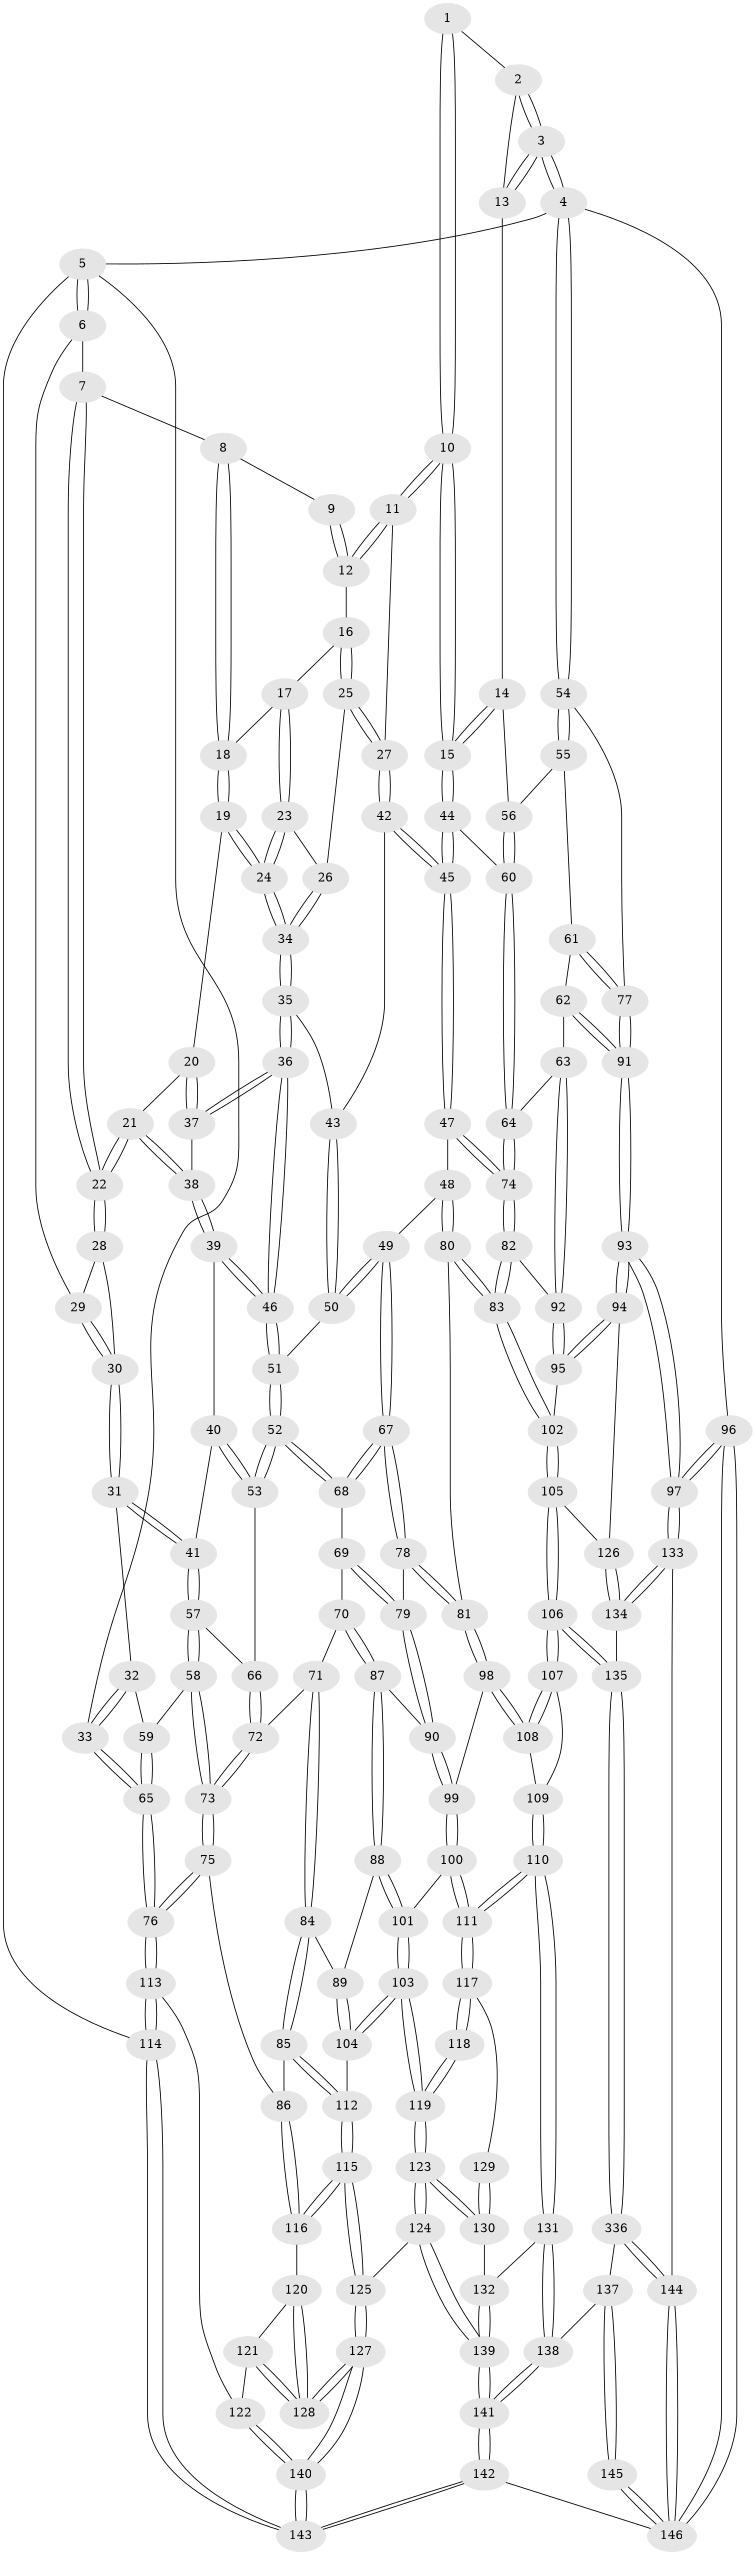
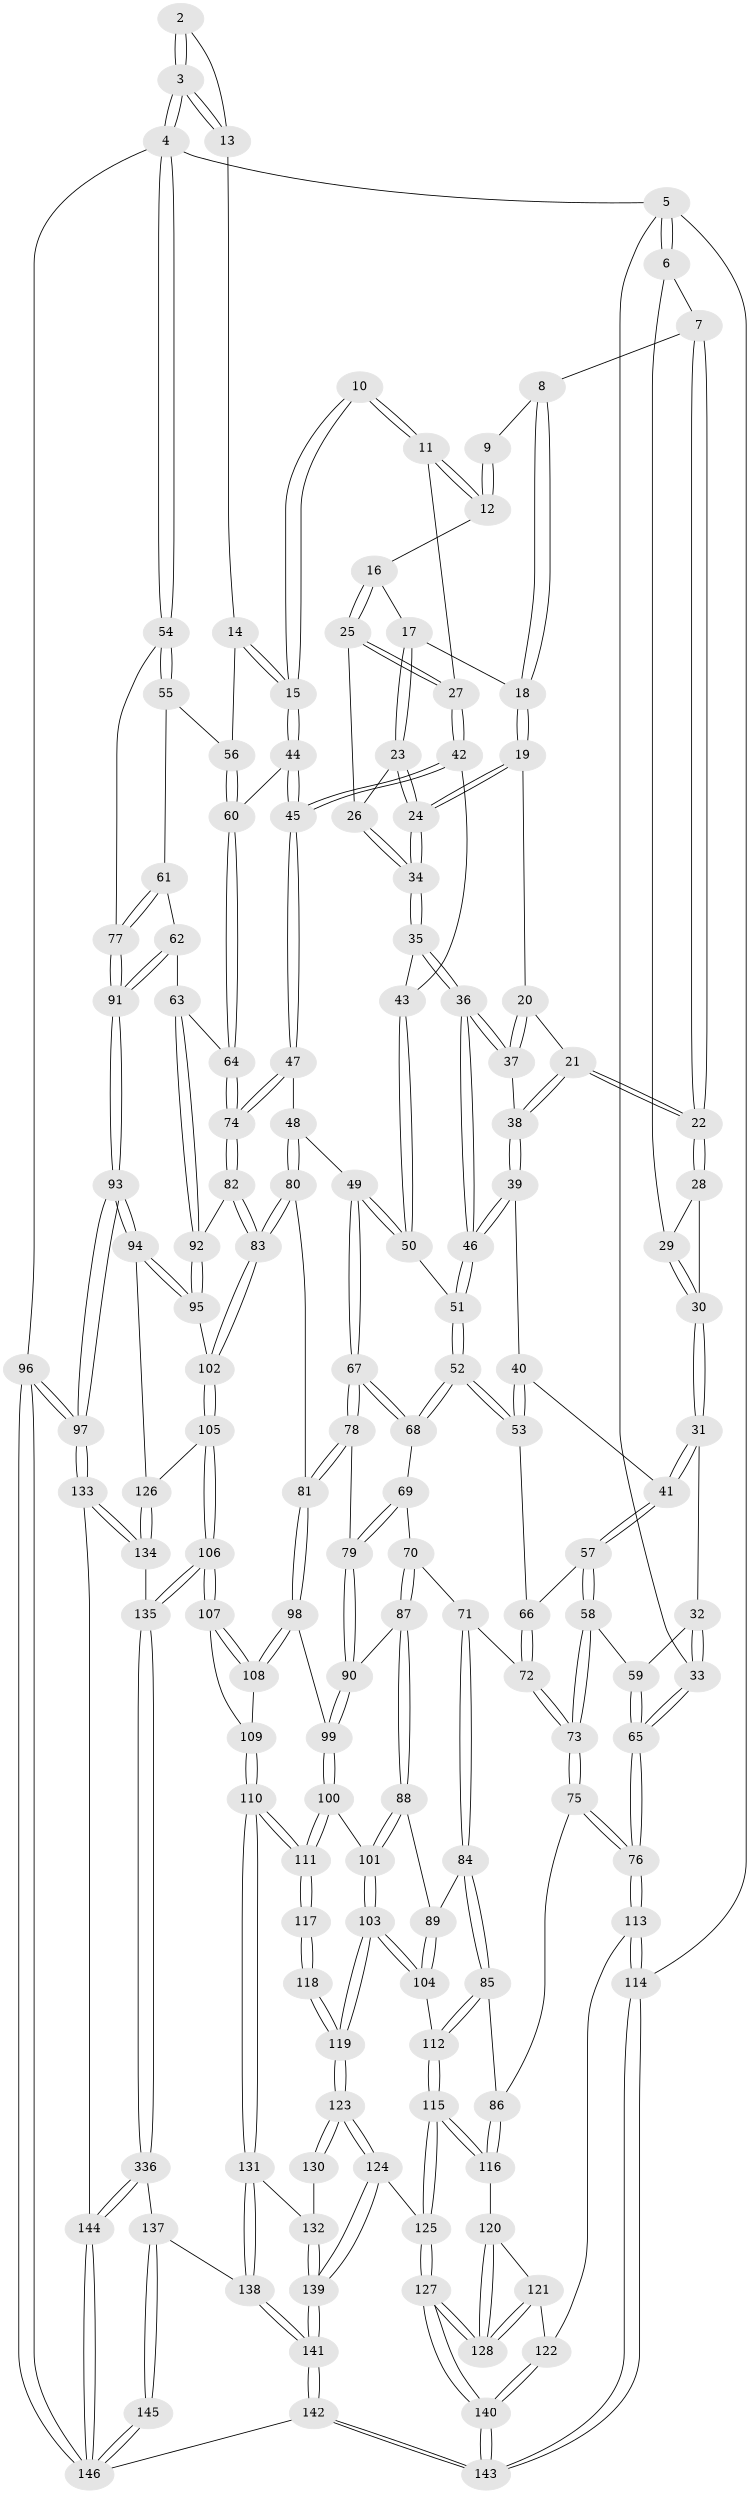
  graph {
    node [color=gray90 style=filled]
-   1
    2
    10
    3
    13
    11
    15
    4
    14
    5
    54
    96
    6
    33
    114
    55
    77
    97
    146
    7
    29
    65
    143
    8
    22
    30
    9
    18
    28
    12
    19
    16
    27
    44
    42
    17
    25
    56
    60
    45
    23
    26
    24
    20
    21
    37
    34
    38
    39
    35
    43
    31
    32
    41
    59
    57
    76
    36
    46
    50
    51
    40
    53
    66
    58
    47
    64
    48
    74
    52
    49
    80
    82
    67
    81
    83
    68
    78
    69
    72
    61
    91
    62
    73
    75
    63
    92
    93
    95
    113
    79
    70
    71
    87
    90
    84
    88
    85
    89
    86
    116
    122
    98
    99
    102
    108
    105
    112
    104
    115
    120
    101
    103
    100
    94
    126
    133
    134
    144
    109
    111
    117
    119
    106
    123
    107
    135
    n128 [label=336]
    110
    131
    132
    138
    118
-   129
    125
    140
    127
    121
    128
    130
    124
    139
    141
    137
    145
    142
-   1 -- 2
-   1 -- 10
-   1 -- 10
    2 -- 3
    2 -- 3
    2 -- 13
    10 -- 11
    10 -- 11
    10 -- 15
    10 -- 15
    3 -- 13
    3 -- 13
    3 -- 4
    3 -- 4
    13 -- 14
    11 -- 12
    11 -- 12
    11 -- 27
    15 -- 44
    15 -- 44
    4 -- 5
    4 -- 54
    4 -- 54
    4 -- 96
    14 -- 15
    14 -- 15
    14 -- 56
    5 -- 6
    5 -- 6
    5 -- 33
    5 -- 114
    54 -- 55
    54 -- 55
    54 -- 77
    96 -- 97
    96 -- 97
    96 -- 146
    96 -- 146
    6 -- 7
    6 -- 29
    33 -- 65
    33 -- 65
    114 -- 143
    114 -- 143
    55 -- 56
    55 -- 61
    77 -- 91
    77 -- 91
    97 -- 133
    97 -- 133
    7 -- 8
    7 -- 22
    7 -- 22
    29 -- 30
    29 -- 30
    65 -- 76
    65 -- 76
    8 -- 9
    8 -- 18
    8 -- 18
    22 -- 28
    22 -- 28
    30 -- 31
    30 -- 31
    9 -- 12
    9 -- 12
    18 -- 19
    18 -- 19
    28 -- 29
    28 -- 30
    12 -- 16
    19 -- 24
    19 -- 24
    19 -- 20
    16 -- 17
    16 -- 25
    16 -- 25
    27 -- 42
    27 -- 42
    44 -- 60
    44 -- 45
    44 -- 45
    42 -- 45
    42 -- 45
    42 -- 43
    17 -- 18
    17 -- 23
    17 -- 23
    25 -- 27
    25 -- 27
    25 -- 26
    56 -- 60
    56 -- 60
    60 -- 64
    60 -- 64
    45 -- 47
    45 -- 47
    23 -- 26
    23 -- 24
    23 -- 24
    26 -- 34
    26 -- 34
    24 -- 34
    24 -- 34
    20 -- 21
    20 -- 37
    20 -- 37
    21 -- 22
    21 -- 22
    21 -- 38
    21 -- 38
    37 -- 38
    34 -- 35
    34 -- 35
    38 -- 39
    38 -- 39
    39 -- 46
    39 -- 46
    39 -- 40
    35 -- 43
    35 -- 36
    35 -- 36
    43 -- 50
    43 -- 50
    31 -- 32
    31 -- 41
    31 -- 41
    32 -- 33
    32 -- 33
    32 -- 59
    41 -- 57
    41 -- 57
    59 -- 65
    59 -- 65
    57 -- 66
    57 -- 58
    57 -- 58
    76 -- 113
    76 -- 113
    36 -- 37
    36 -- 37
    36 -- 46
    36 -- 46
    46 -- 51
    46 -- 51
    50 -- 51
    51 -- 52
    51 -- 52
    40 -- 41
    40 -- 53
    40 -- 53
    53 -- 66
    66 -- 72
    66 -- 72
    58 -- 59
    58 -- 73
    58 -- 73
    47 -- 48
    47 -- 74
    47 -- 74
    64 -- 74
    64 -- 74
    48 -- 49
    48 -- 80
    48 -- 80
    74 -- 82
    74 -- 82
    52 -- 53
    52 -- 53
    52 -- 68
    52 -- 68
    49 -- 50
    49 -- 50
    49 -- 67
    49 -- 67
    80 -- 81
    80 -- 83
    80 -- 83
    82 -- 83
    82 -- 83
    82 -- 92
    67 -- 68
    67 -- 68
    67 -- 78
    67 -- 78
    81 -- 98
    81 -- 98
    83 -- 102
    83 -- 102
    68 -- 69
    78 -- 81
    78 -- 81
    78 -- 79
    69 -- 79
    69 -- 79
    69 -- 70
    72 -- 73
    72 -- 73
    61 -- 77
    61 -- 77
    61 -- 62
    91 -- 93
    91 -- 93
    62 -- 91
    62 -- 91
    62 -- 63
    73 -- 75
    73 -- 75
    75 -- 76
    75 -- 76
    75 -- 86
    63 -- 64
    63 -- 92
    63 -- 92
    92 -- 95
    92 -- 95
    93 -- 97
    93 -- 97
    93 -- 94
    93 -- 94
    95 -- 102
    113 -- 114
    113 -- 114
    113 -- 122
    79 -- 90
    79 -- 90
    70 -- 71
    70 -- 87
    70 -- 87
    71 -- 72
    71 -- 84
    71 -- 84
    87 -- 90
    87 -- 88
    87 -- 88
    90 -- 99
    90 -- 99
    84 -- 85
    84 -- 85
    84 -- 89
    88 -- 89
    88 -- 101
    88 -- 101
    85 -- 86
    85 -- 112
    85 -- 112
    89 -- 104
    89 -- 104
    86 -- 116
    86 -- 116
    116 -- 120
    122 -- 140
    122 -- 140
    98 -- 99
    98 -- 108
    98 -- 108
    99 -- 100
    99 -- 100
    102 -- 105
    102 -- 105
    108 -- 109
    105 -- 126
    105 -- 106
    105 -- 106
    112 -- 115
    112 -- 115
    104 -- 112
    115 -- 116
    115 -- 116
    115 -- 125
    115 -- 125
    120 -- 121
    120 -- 128
    120 -- 128
    101 -- 103
    101 -- 103
    103 -- 104
    103 -- 104
    103 -- 119
    103 -- 119
    100 -- 101
    100 -- 111
    100 -- 111
    94 -- 95
    94 -- 95
    94 -- 126
    126 -- 134
    126 -- 134
    133 -- 134
    133 -- 134
    133 -- 144
    134 -- 135
    144 -- 146
    144 -- 146
    109 -- 110
    109 -- 110
    111 -- 117
    111 -- 117
    117 -- 118
    117 -- 118
-   117 -- 129
    119 -- 123
    119 -- 123
    106 -- 107
    106 -- 107
    106 -- 135
    106 -- 135
    123 -- 130
    123 -- 130
    123 -- 124
    123 -- 124
    107 -- 108
    107 -- 108
    107 -- 109
    135 -- n128
    135 -- n128
    n128 -- 144
    n128 -- 144
    n128 -- 137
    110 -- 111
    110 -- 111
    110 -- 131
    110 -- 131
    131 -- 132
    131 -- 138
    131 -- 138
    132 -- 139
    132 -- 139
    138 -- 141
    138 -- 141
    118 -- 119
    118 -- 119
-   129 -- 130
-   129 -- 130
    125 -- 127
    125 -- 127
    140 -- 143
    140 -- 143
    127 -- 140
    127 -- 140
    127 -- 128
    127 -- 128
    121 -- 122
    121 -- 128
    121 -- 128
    130 -- 132
    124 -- 125
    124 -- 139
    124 -- 139
    139 -- 141
    139 -- 141
    141 -- 142
    141 -- 142
    137 -- 138
    137 -- 145
    137 -- 145
    145 -- 146
    145 -- 146
    142 -- 146
    142 -- 143
    142 -- 143
  }
